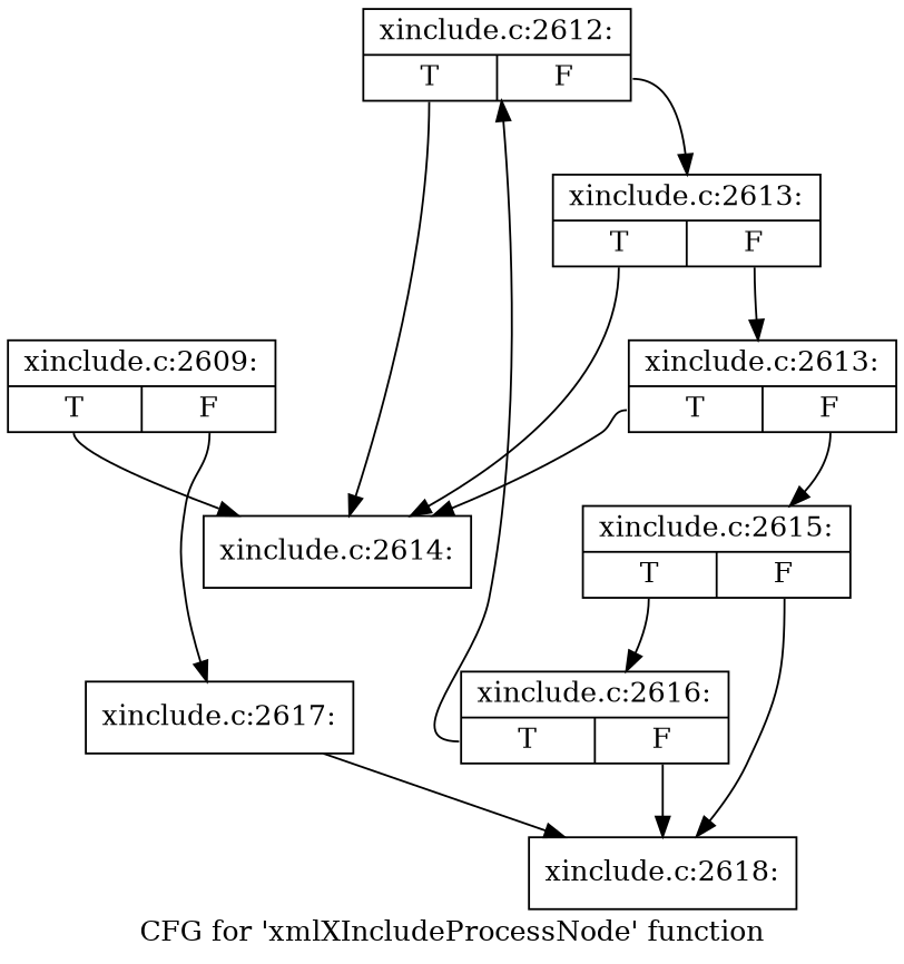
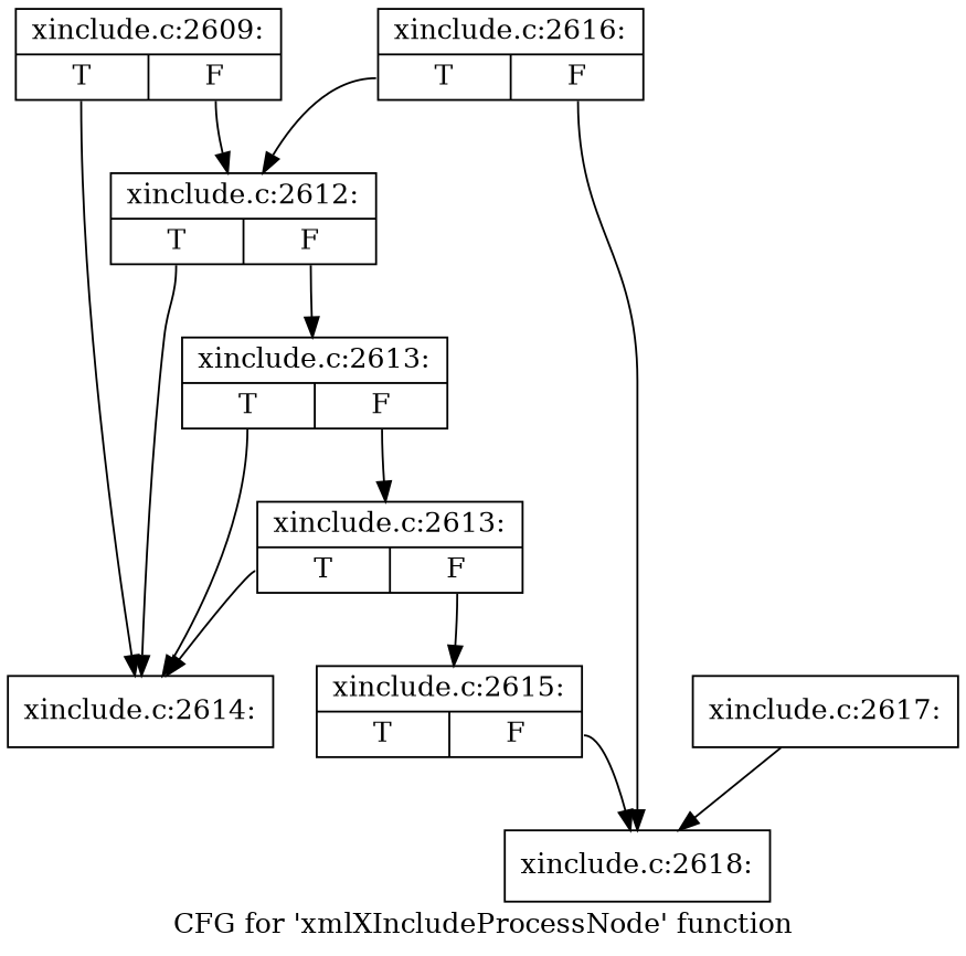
  digraph {
    label="CFG for 'xmlXIncludeProcessNode' function"
    node [shape=record]
    edge [tailport=s0]
    n1 [label="{xinclude.c:2609:|{<s0>T|<s1>F}}"]
    n2 [label="{xinclude.c:2614:}"]
    n3 [label="{xinclude.c:2612:|{<s0>T|<s1>F}}"]
    n4 [label="{xinclude.c:2613:|{<s0>T|<s1>F}}"]
    n5 [label="{xinclude.c:2613:|{<s0>T|<s1>F}}"]
    n6 [label="{xinclude.c:2615:|{<s0>T|<s1>F}}"]
    n7 [label="{xinclude.c:2616:|{<s0>T|<s1>F}}"]
    n8 [label="{xinclude.c:2618:}"]
    n9 [label="{xinclude.c:2617:}"]
    n1 -> n2
-   n1 -> n9 [tailport=s1]
+   n1 -> n3 [tailport=s1]
    n3 -> n2
    n3 -> n4 [tailport=s1]
    n4 -> n2
    n4 -> n5 [tailport=s1]
    n5 -> n2
    n5 -> n6 [tailport=s1]
-   n6 -> n7
    n6 -> n8 [tailport=s1]
    n7 -> n3
    n7 -> n8 [tailport=s1]
    n9 -> n8
  }
